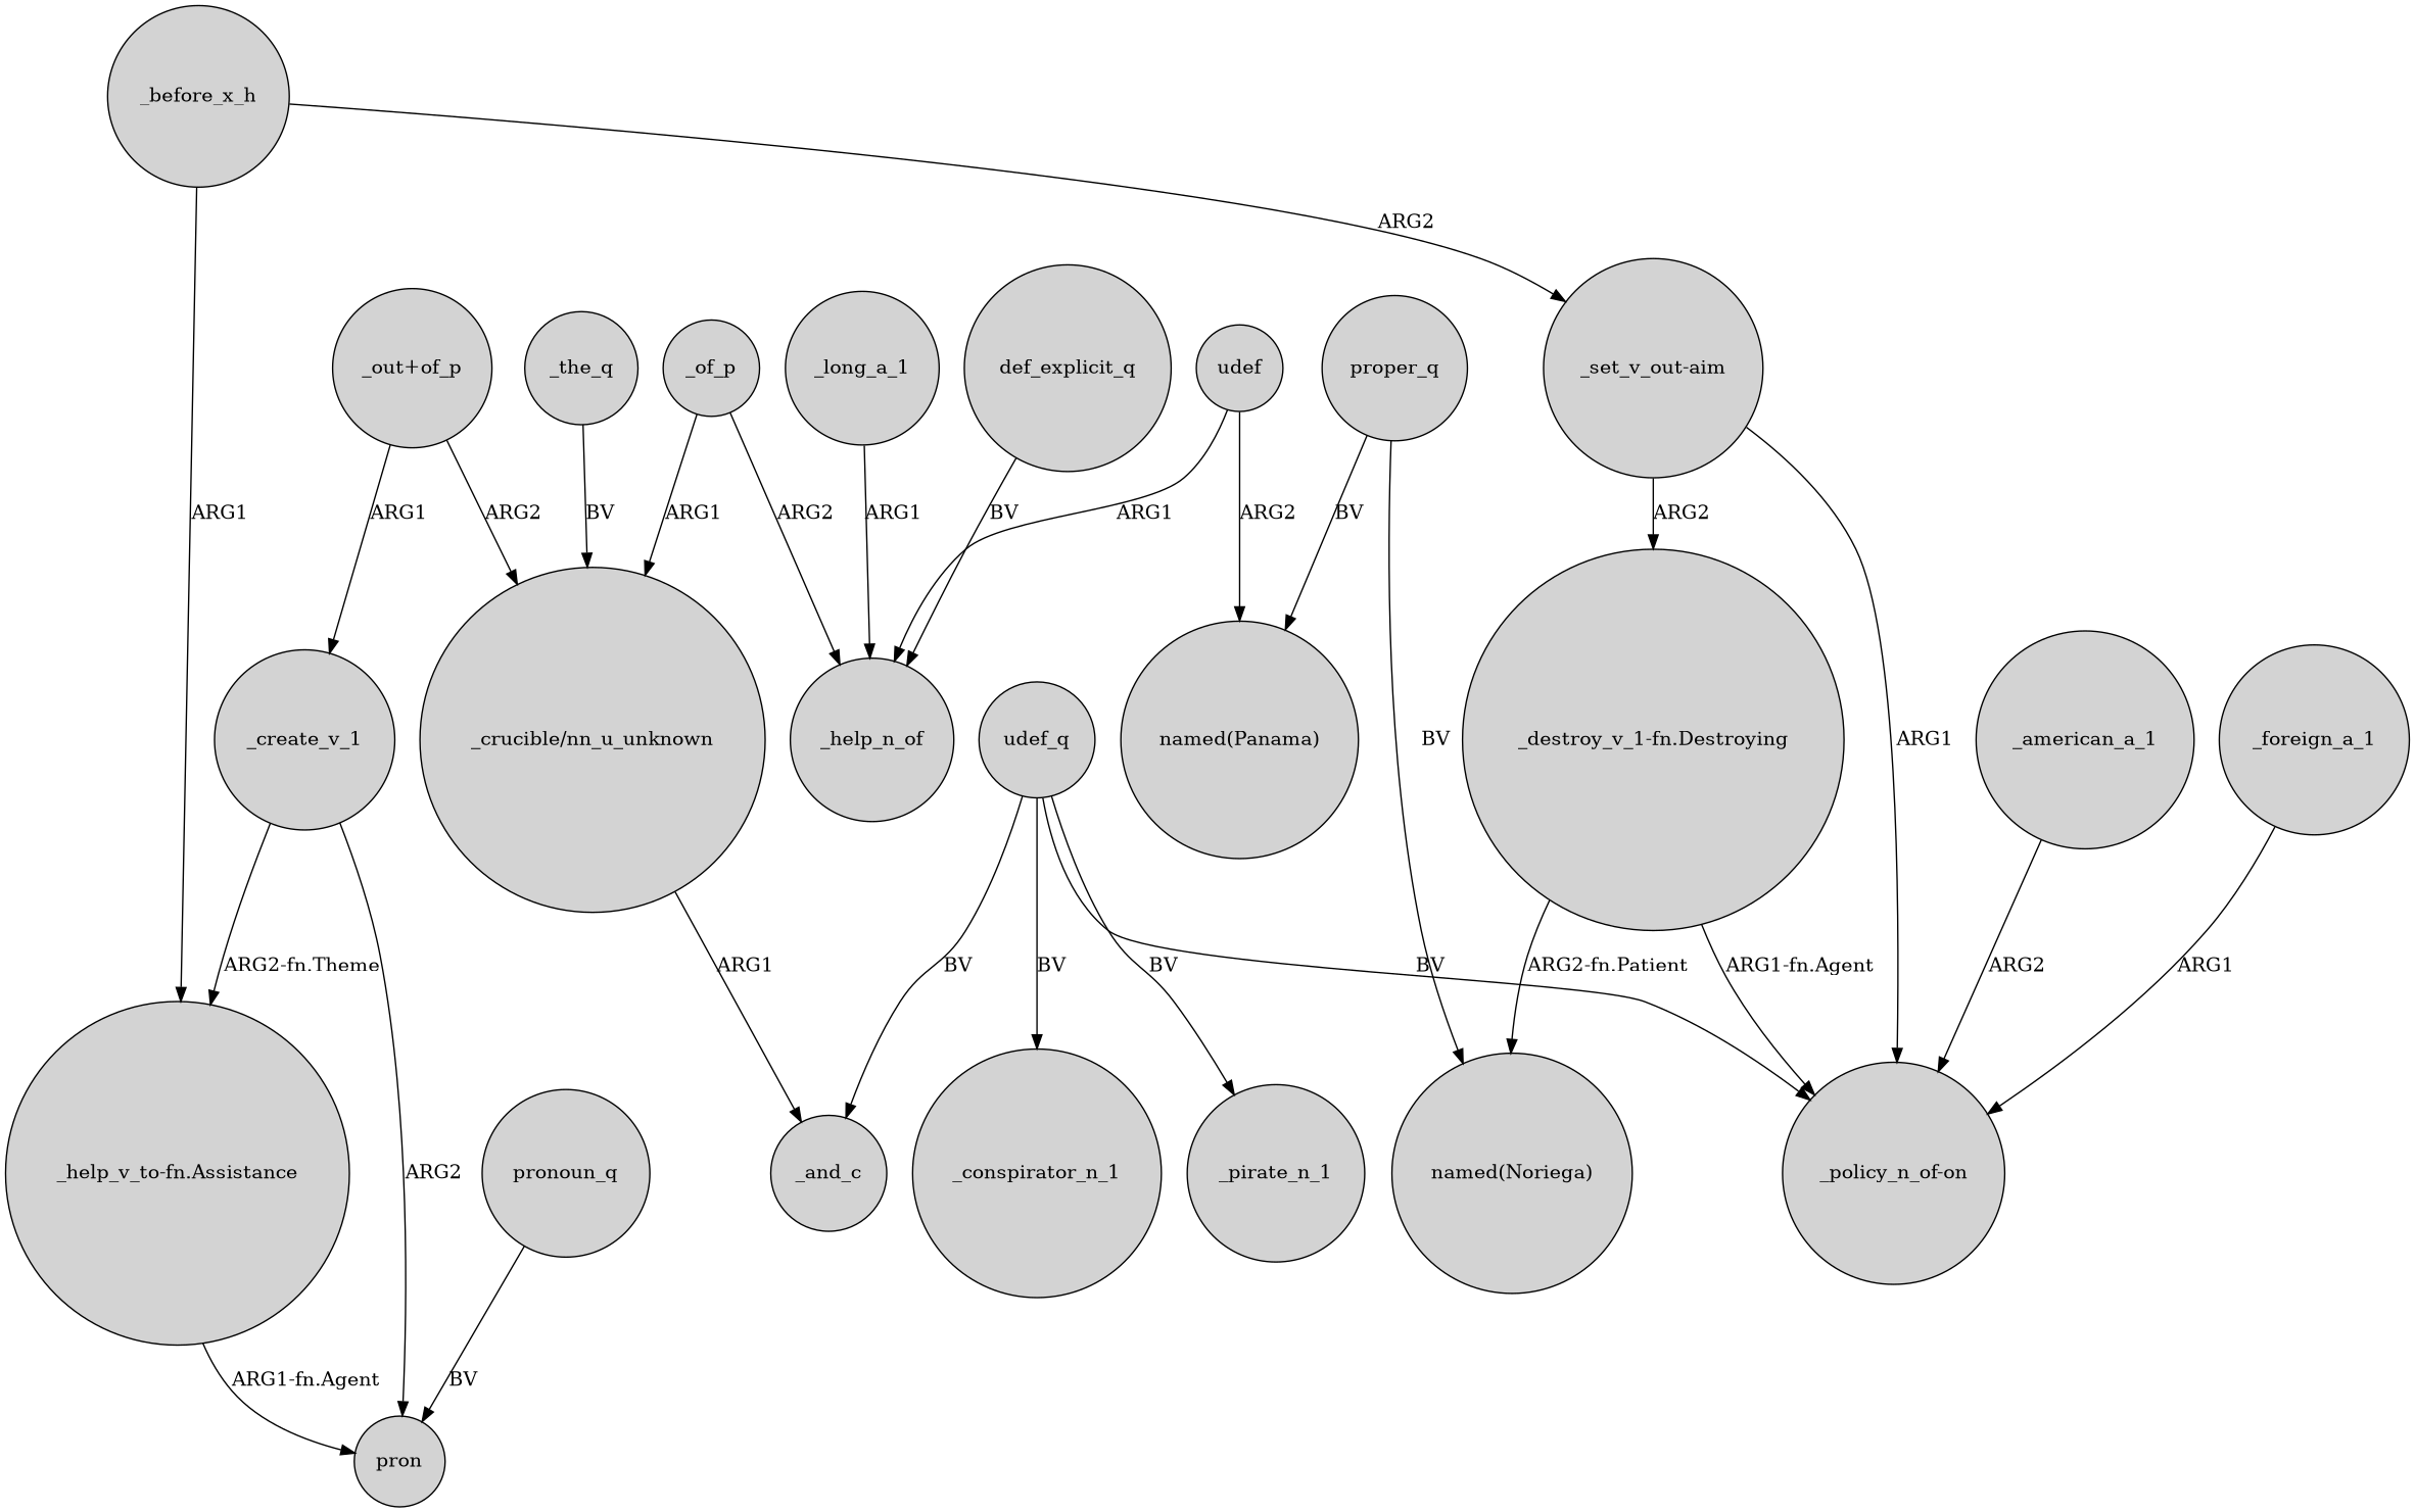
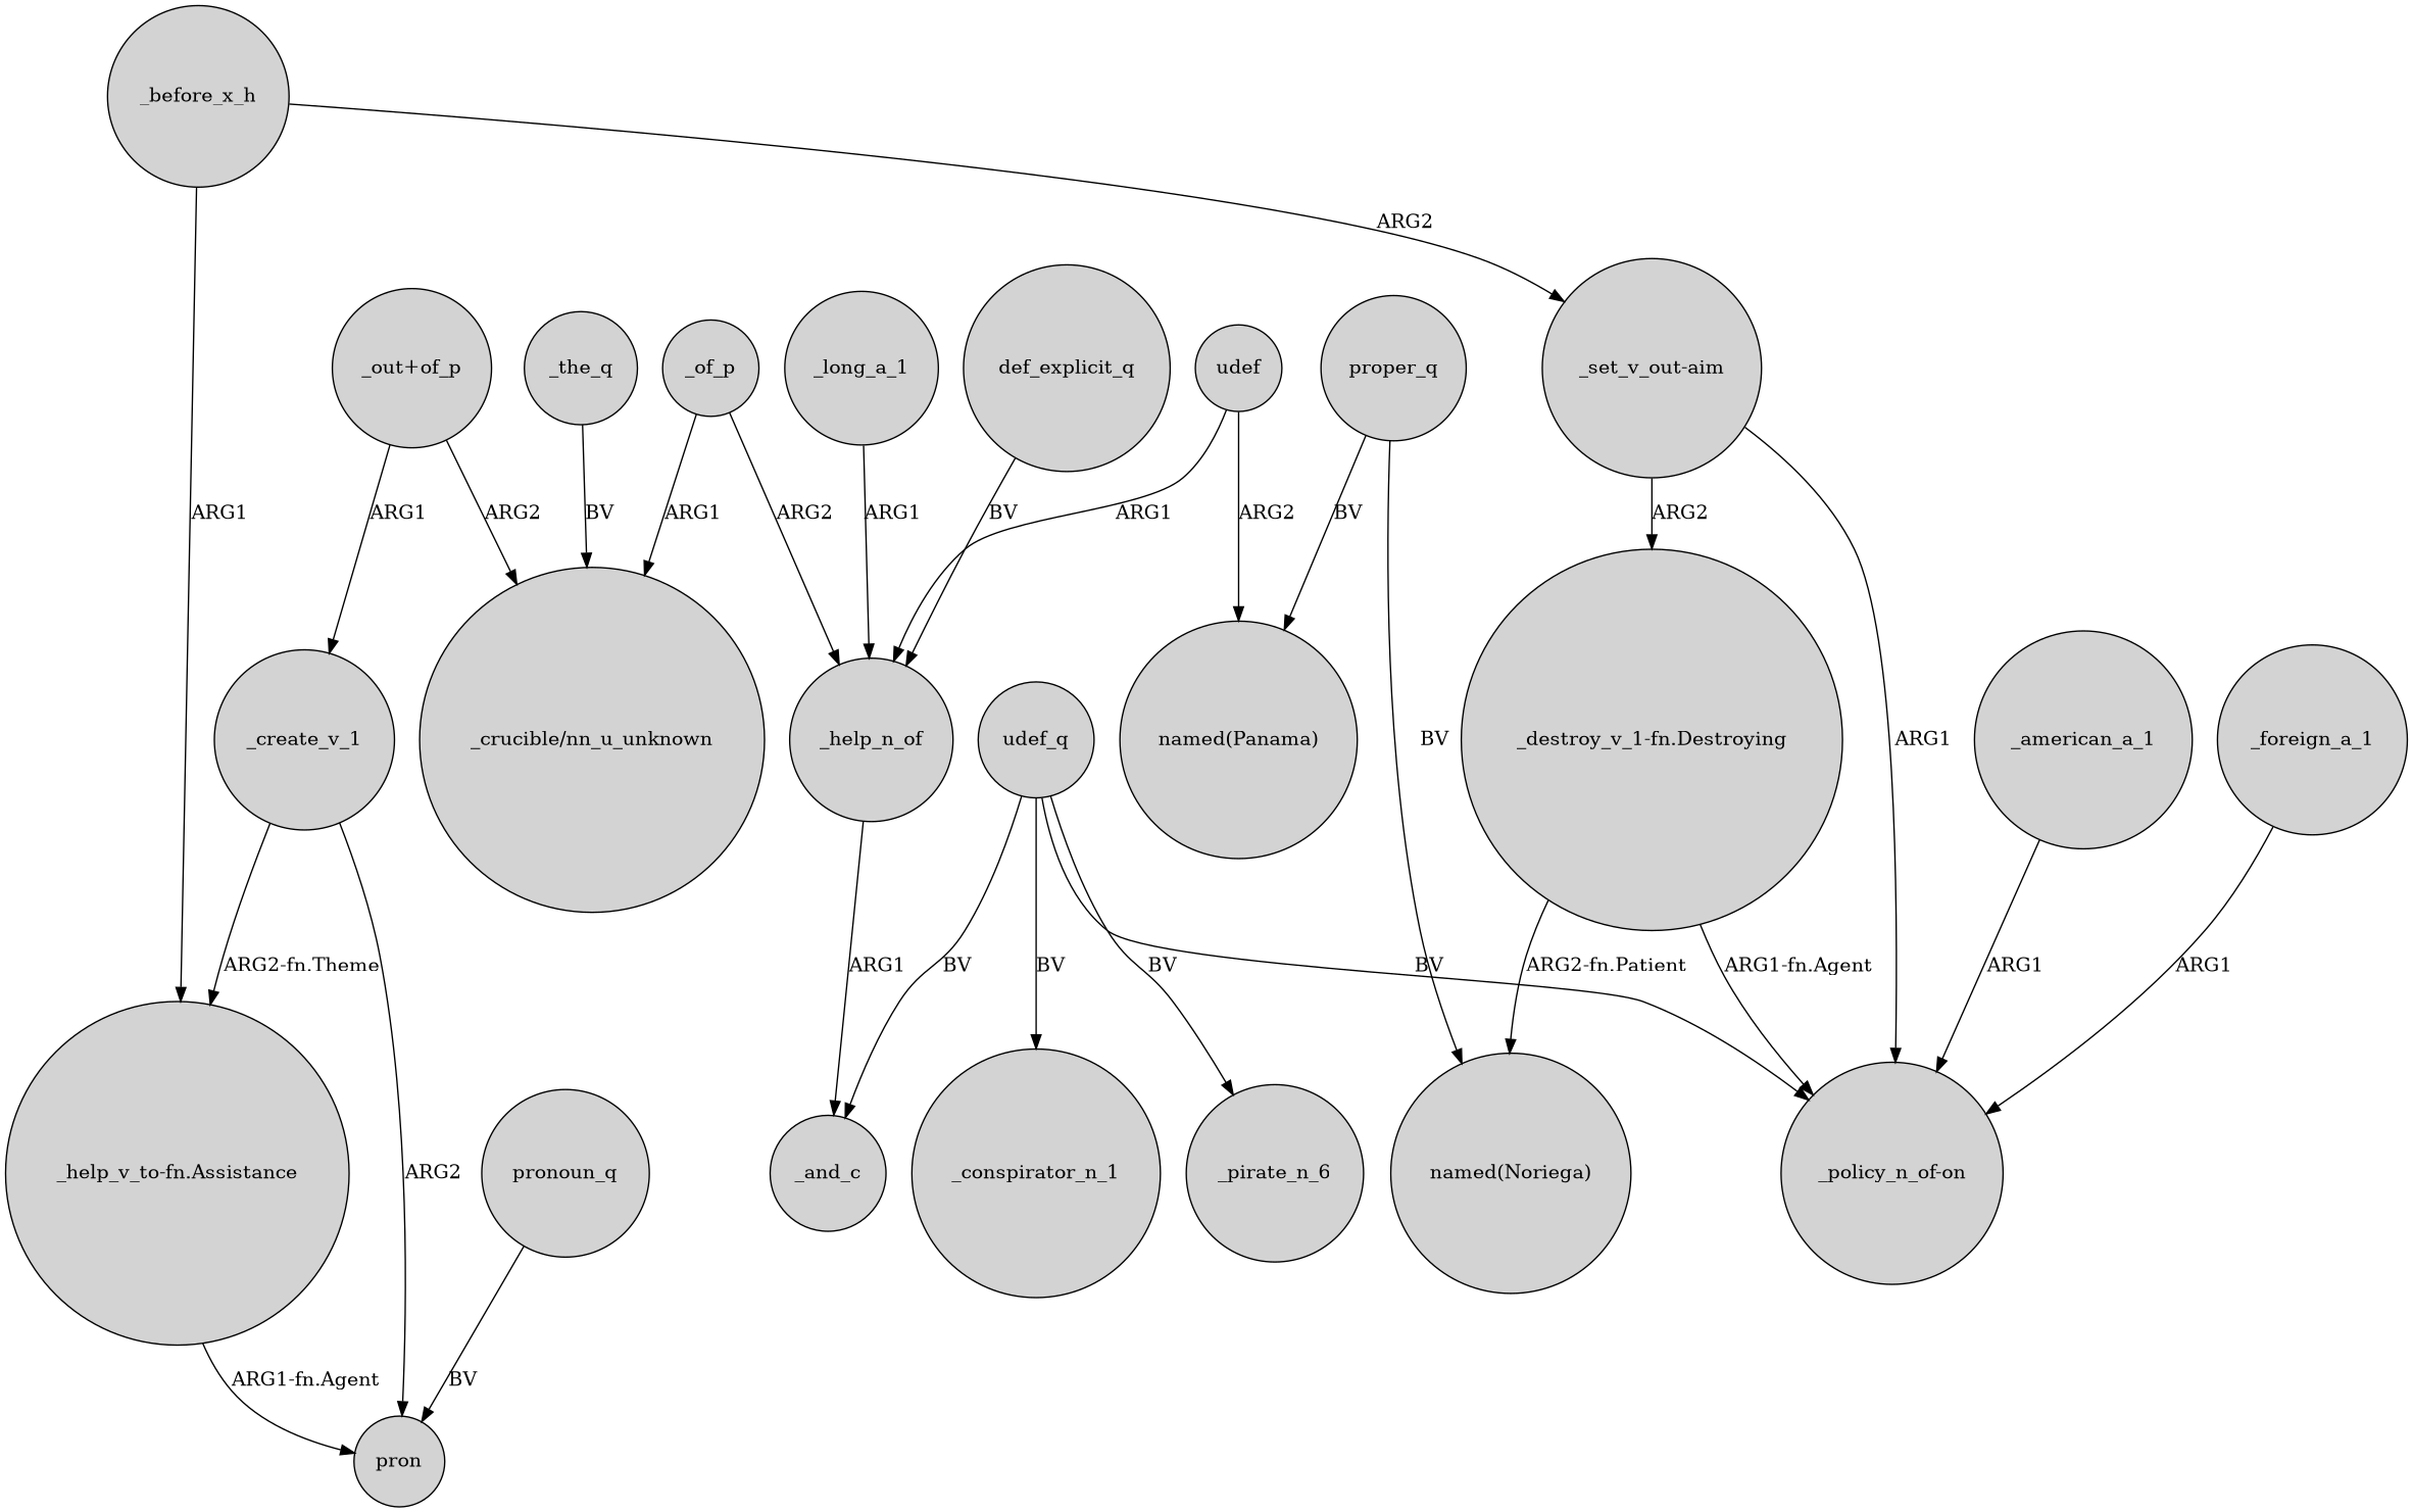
  digraph {
    node [shape=circle style=filled]
    "_help_v_to-fn.Assistance"
    pron
    _create_v_1
    _the_q
    "_crucible/nn_u_unknown"
    n6 [label=_help_n_of]
    def_explicit_q
    _and_c
    udef_q
    _conspirator_n_1
    "_policy_n_of-on"
-   _pirate_n_1
+   _pirate_n_1 [label=_pirate_n_6]
    n13 [label=udef]
    "named(Panama)"
    "_set_v_out-aim"
    "_destroy_v_1-fn.Destroying"
    "named(Noriega)"
    _american_a_1
    proper_q
    pronoun_q
    _before_x_h
    _foreign_a_1
    _of_p
    "_out+of_p"
    _long_a_1
    "_help_v_to-fn.Assistance" -> pron [label="ARG1-fn.Agent"]
    _create_v_1 -> "_help_v_to-fn.Assistance" [label="ARG2-fn.Theme"]
    _create_v_1 -> pron [label=ARG2]
    _the_q -> "_crucible/nn_u_unknown" [label=BV]
-   "_crucible/nn_u_unknown" -> _and_c [label=ARG1]
+   n6 -> _and_c [label=ARG1]
    def_explicit_q -> n6 [label=BV]
    udef_q -> _and_c [label=BV]
    udef_q -> _conspirator_n_1 [label=BV]
    udef_q -> "_policy_n_of-on" [label=BV]
    udef_q -> _pirate_n_1 [label=BV]
    n13 -> n6 [label=ARG1]
    n13 -> "named(Panama)" [label=ARG2]
    "_set_v_out-aim" -> "_policy_n_of-on" [label=ARG1]
    "_set_v_out-aim" -> "_destroy_v_1-fn.Destroying" [label=ARG2]
    "_destroy_v_1-fn.Destroying" -> "_policy_n_of-on" [label="ARG1-fn.Agent"]
    "_destroy_v_1-fn.Destroying" -> "named(Noriega)" [label="ARG2-fn.Patient"]
-   _american_a_1 -> "_policy_n_of-on" [label=ARG2]
+   _american_a_1 -> "_policy_n_of-on" [label=ARG1]
    proper_q -> "named(Panama)" [label=BV]
    proper_q -> "named(Noriega)" [label=BV]
    pronoun_q -> pron [label=BV]
    _before_x_h -> "_help_v_to-fn.Assistance" [label=ARG1]
    _before_x_h -> "_set_v_out-aim" [label=ARG2]
    _foreign_a_1 -> "_policy_n_of-on" [label=ARG1]
    _of_p -> "_crucible/nn_u_unknown" [label=ARG1]
    _of_p -> n6 [label=ARG2]
    "_out+of_p" -> _create_v_1 [label=ARG1]
    "_out+of_p" -> "_crucible/nn_u_unknown" [label=ARG2]
    _long_a_1 -> n6 [label=ARG1]
  }
